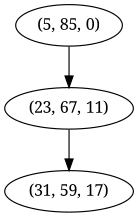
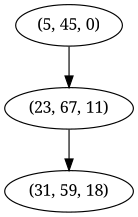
  digraph {
    fontname="Noto Serif"
    node [fontname="Noto Serif"]
    edge [fontname="Noto Serif"]
-   "(5, 85, 0)"
+   "(5, 85, 0)" [label="(5, 45, 0)"]
    "(23, 67, 11)"
-   "(31, 59, 17)"
+   "(31, 59, 17)" [label="(31, 59, 18)"]
    "(5, 85, 0)" -> "(23, 67, 11)"
    "(23, 67, 11)" -> "(31, 59, 17)"
  }
